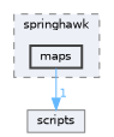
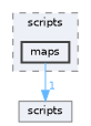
  digraph {
    compound=true
    node [fillcolor="#edf0f7" fontname=Helvetica fontsize=10 shape=box]
    n1 [color=grey25 height=0.2 label=maps style="filled,bold" width=0.4]
    n2 [color=grey50 height=0.2 label=scripts style=filled width=0.4]
    subgraph cluster_1 {
      bgcolor="#edf0f7"
      fontname=Helvetica
      fontsize=10
-     label=springhawk
+     label=scripts
      pencolor=grey50
      style="filled,dashed"
      n1
    }
    n1 -> n2 [color=steelblue1 fontcolor=steelblue1 fontname=Helvetica fontsize=10 headlabel=1 labeldistance=1.5 labelfontname=Helvetica labelfontsize=10]
  }
